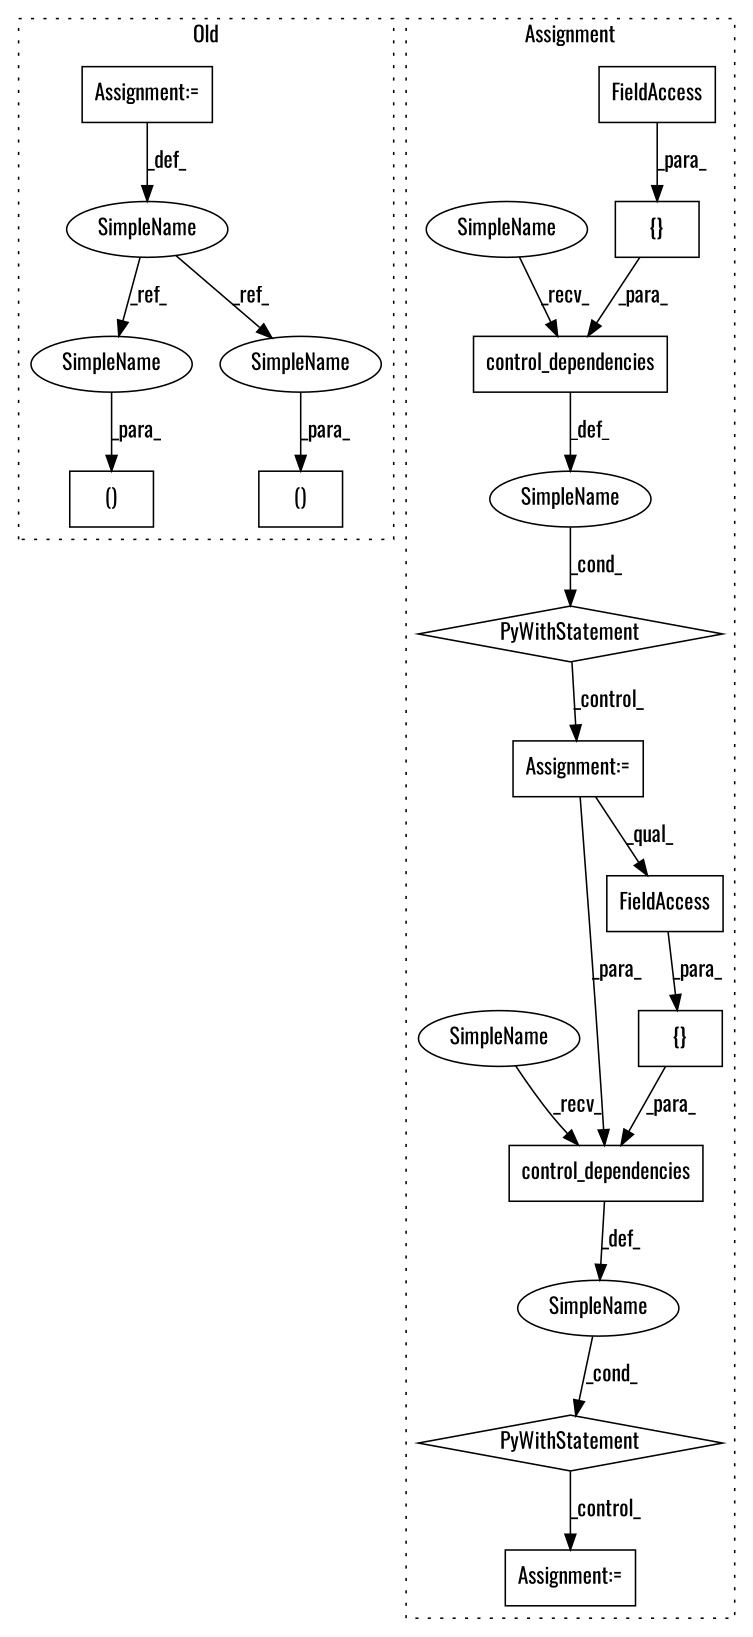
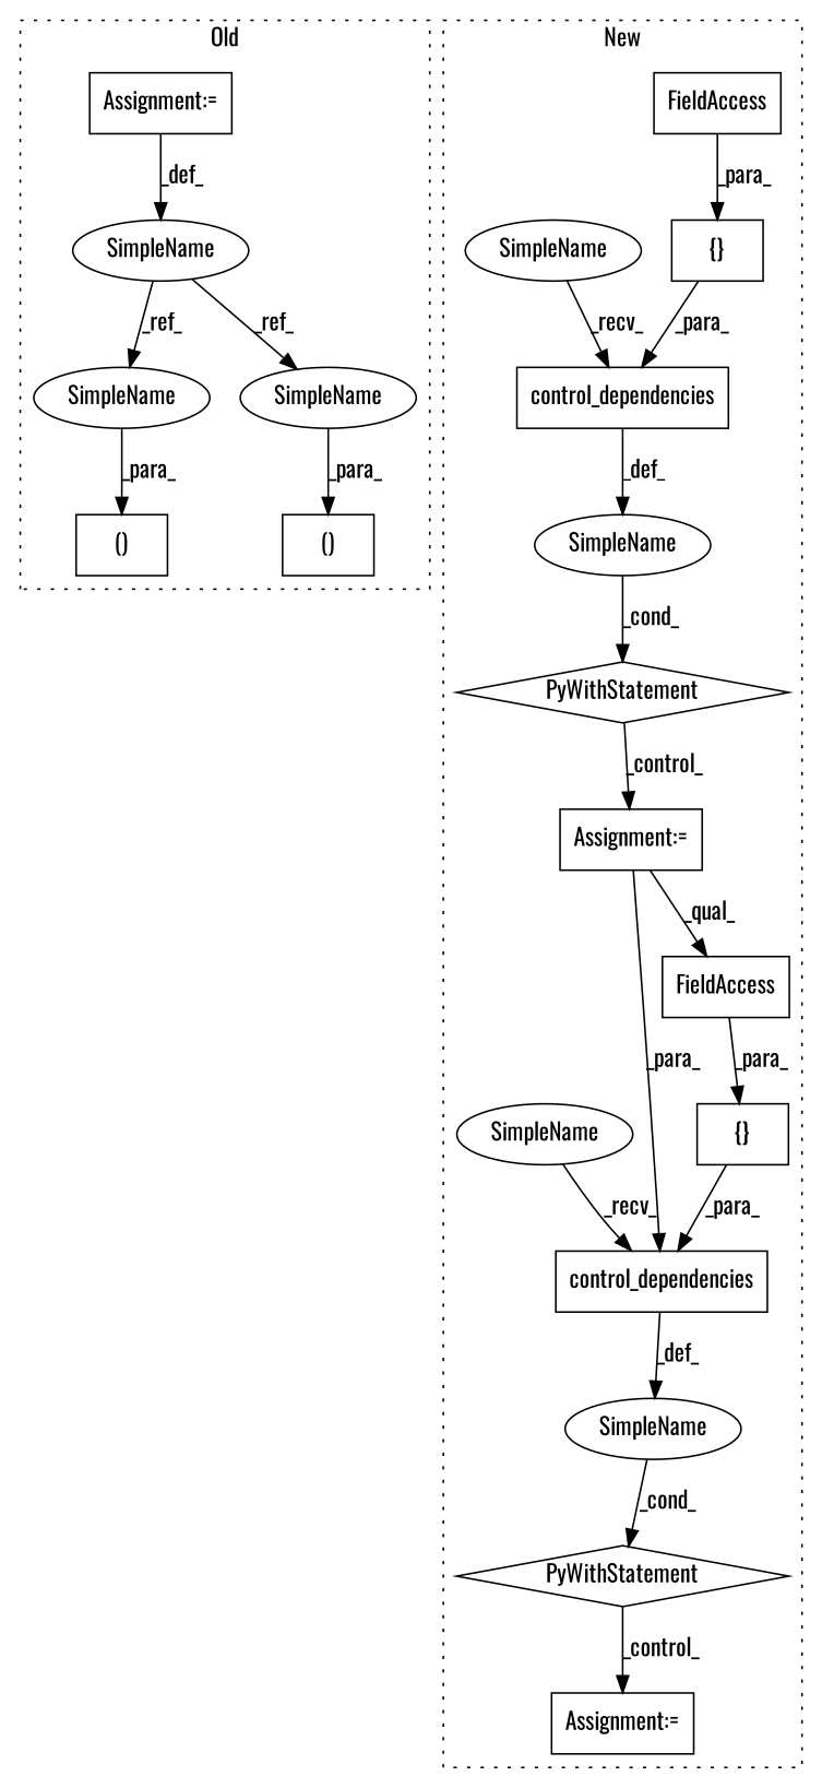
  digraph {
    fontname=Oswald
    node [a=42 l=1 shape=box fontname=Oswald]
    edge [fontname=Oswald]
    n1 [a=106 l=23 label="()" s=11596]
    n2 [a=7 label="Assignment:=" s=11303]
    n3 [a=106 l=24 label="()" s=11472]
    n4 [label=SimpleName s=11303 shape=ellipse]
    n5 [label=SimpleName s=11472 shape=ellipse]
    n6 [label=SimpleName s=11618 shape=ellipse]
    n7 [a=32 l="21,1" label=control_dependencies s="10826,10877"]
    n8 [a=104 l="10,2" label=PyWithStatement s="10805,10878" shape=diamond]
    n9 [a=7 label="Assignment:=" s=10897]
    n10 [label=SimpleName shape=ellipse l=""]
    n11 [a=4 l="1,1" label="{}" s="10856,10876"]
    n12 [a=22 l=19 label=FieldAccess s=10857]
    n13 [a=4 l="1,1" label="{}" s="10975,10995"]
    n14 [a=32 l="21,1" label=control_dependencies s="10945,10996"]
    n15 [a=104 l="10,2" label=PyWithStatement s="10924,10997" shape=diamond]
    n16 [a=22 l=19 label=FieldAccess s=10976]
    n17 [label=SimpleName shape=ellipse l=""]
    n18 [a=7 label="Assignment:=" s=11016]
    n19 [l=10 label=SimpleName s=10815 shape=ellipse]
    n20 [l=10 label=SimpleName s=10934 shape=ellipse]
    subgraph cluster_1 {
      label=Old
      style=dotted
      n1
      n2
      n3
      n4
      n5
      n6
    }
    subgraph cluster_2 {
-     label=Assignment
+     label=New
      style=dotted
      n7
      n8
      n9
      n10
      n11
      n12
      n13
      n14
      n15
      n16
      n17
      n18
      n19
      n20
    }
    n2 -> n4 [label=_def_]
    n4 -> n5 [label=_ref_]
    n4 -> n6 [label=_ref_]
    n5 -> n3 [label=_para_]
    n6 -> n1 [label=_para_]
    n7 -> n10 [label=_def_]
    n8 -> n9 [label=_control_]
    n9 -> n14 [label=_para_]
    n9 -> n16 [label=_qual_]
    n10 -> n8 [label=_cond_]
    n11 -> n7 [label=_para_]
    n12 -> n11 [label=_para_]
    n13 -> n14 [label=_para_]
    n14 -> n17 [label=_def_]
    n15 -> n18 [label=_control_]
    n16 -> n13 [label=_para_]
    n17 -> n15 [label=_cond_]
    n19 -> n7 [label=_recv_]
    n20 -> n14 [label=_recv_]
  }
